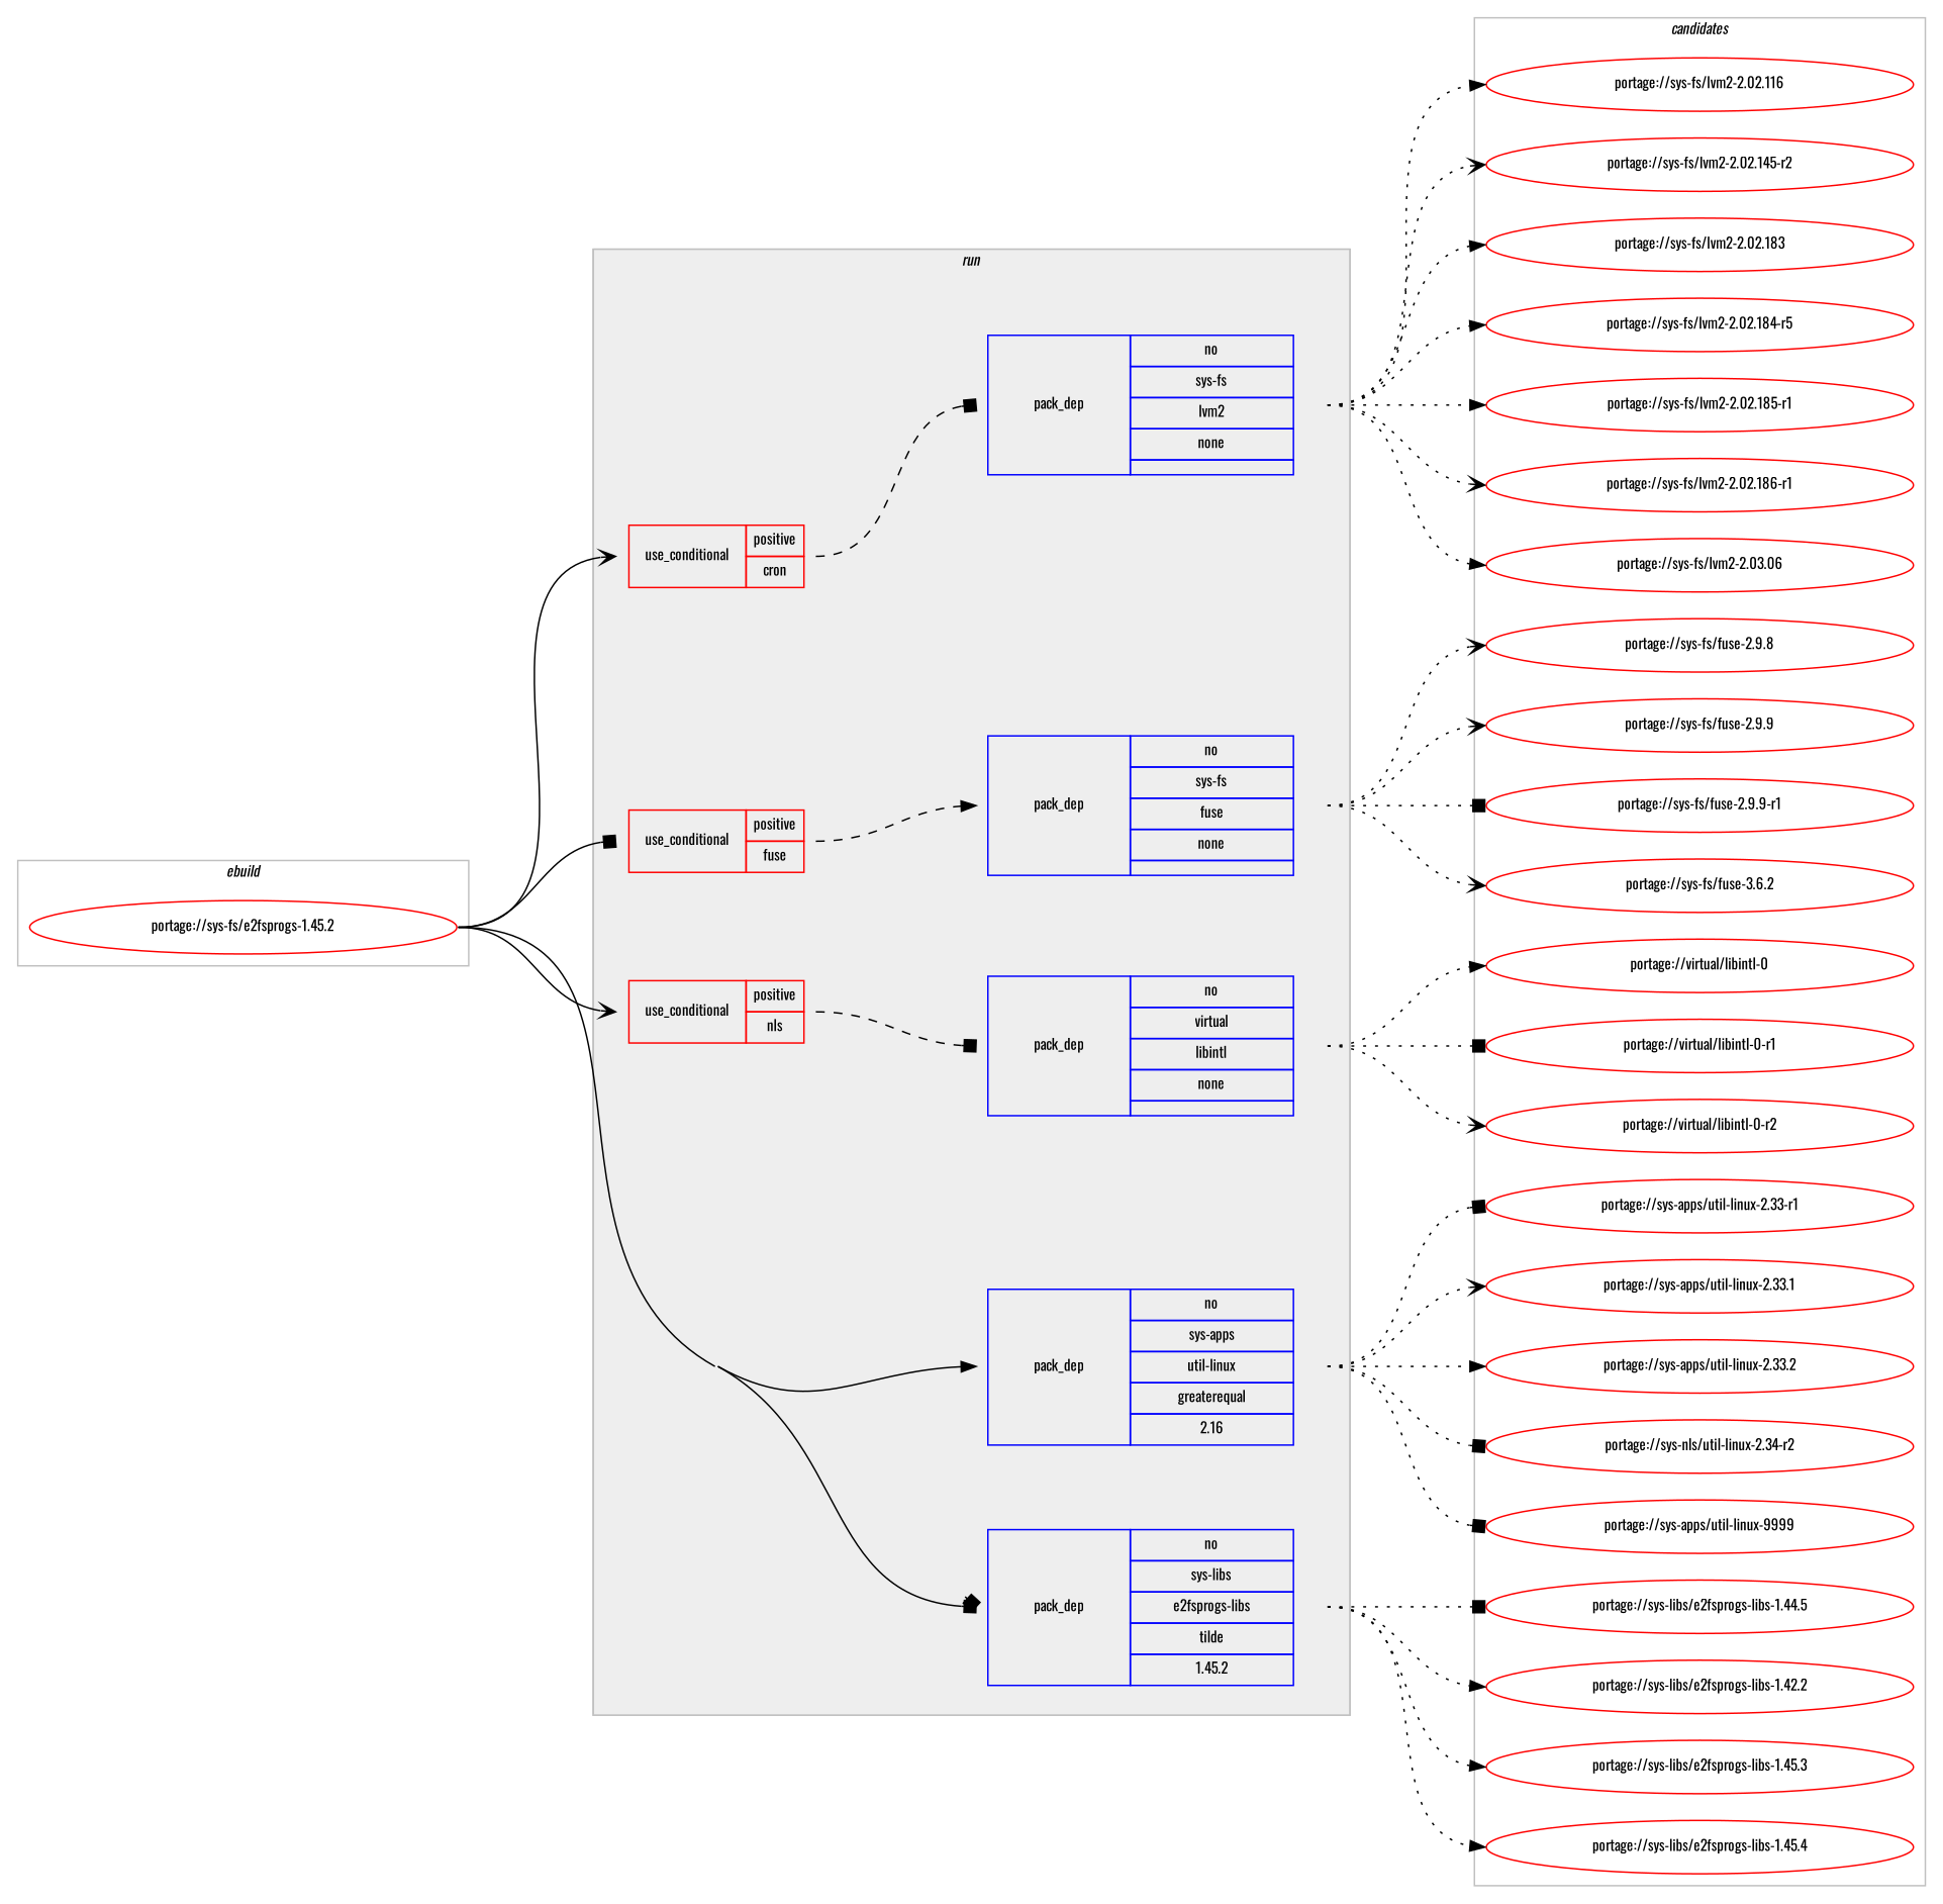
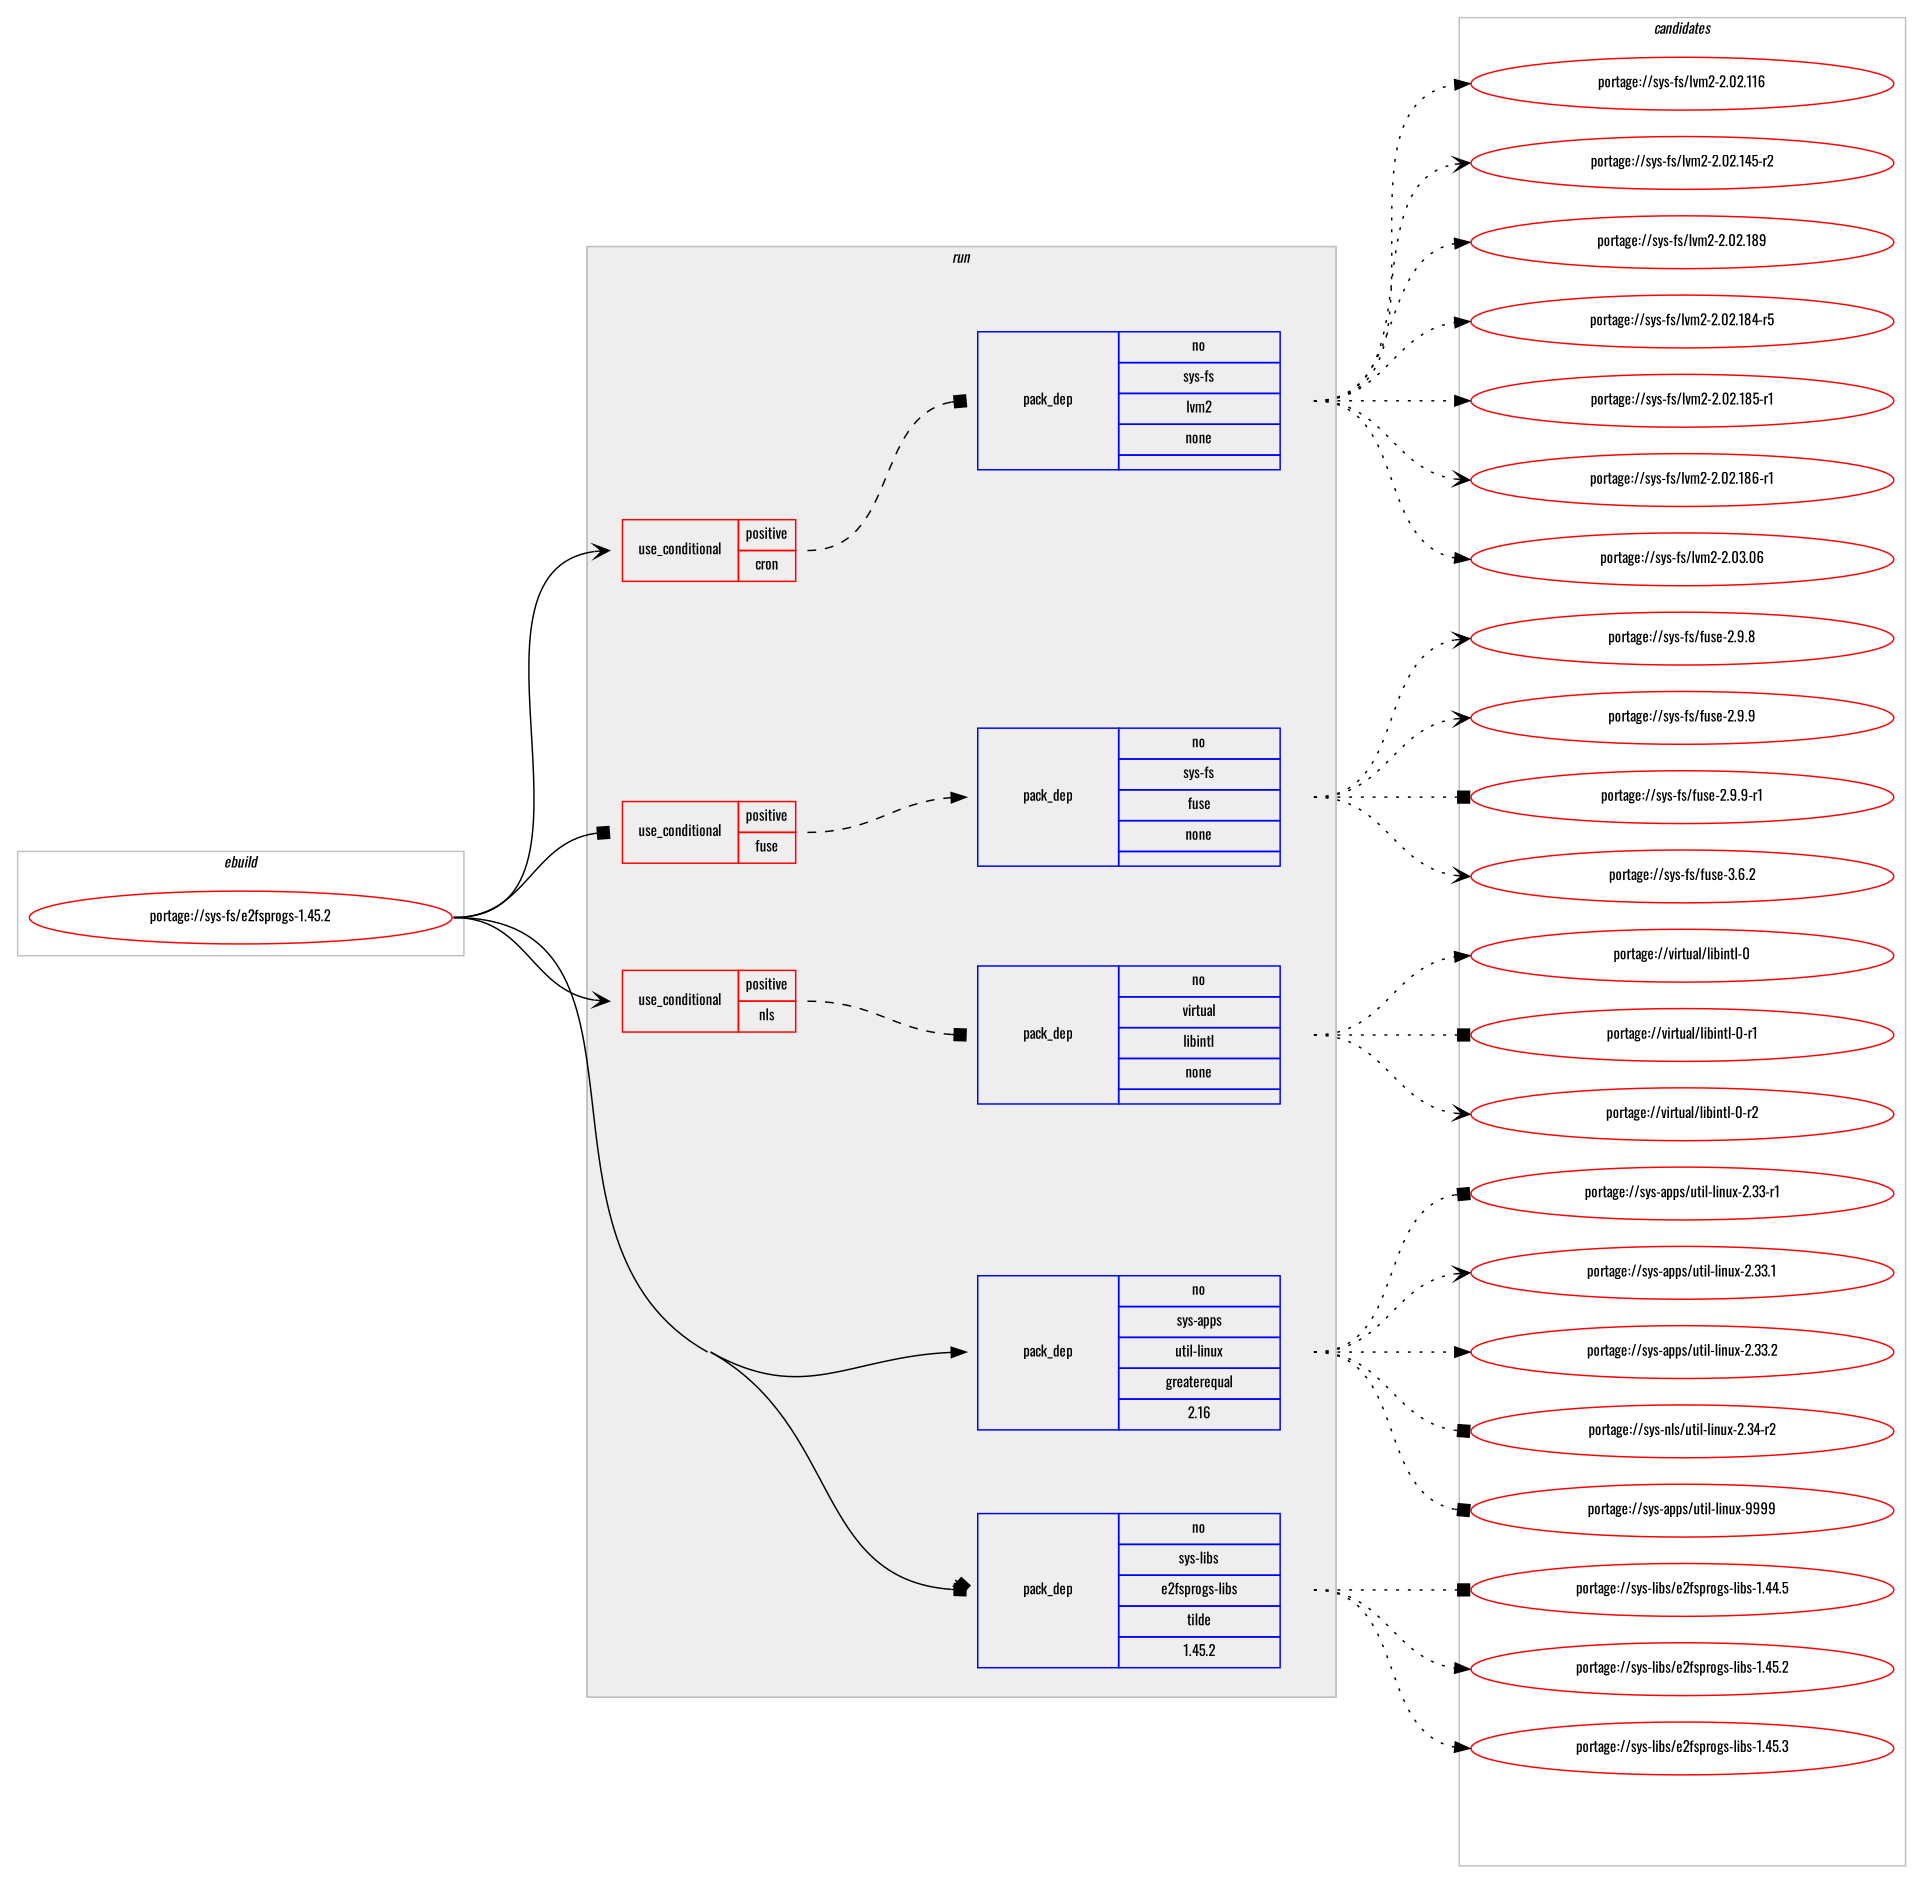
  digraph {
    compound=true
    concentrate=true
    fontname=Oswald
    fontsize=10
    newrank=true
    rankdir=LR
    ranksep=1.5
    node [color=red fontname=Oswald fontsize=10]
    edge [arrowhead=normal fontname=Oswald headport=w style=dotted tailport=e weight=100]
    n1 [label="portage://sys-fs/e2fsprogs-1.45.2" width=4]
    n2 [color=blue label=<<TABLE BORDER="0" CELLBORDER="1" CELLSPACING="0" CELLPADDING="4" WIDTH="220"><TR><TD ROWSPAN="6" CELLPADDING="30">pack_dep</TD></TR><TR><TD WIDTH="110">no</TD></TR><TR><TD>sys-fs</TD></TR><TR><TD>lvm2</TD></TR><TR><TD>none</TD></TR><TR><TD></TD></TR></TABLE>> shape=none]
    n3 [label=<<TABLE BORDER="0" CELLBORDER="1" CELLSPACING="0" CELLPADDING="4"><TR><TD ROWSPAN="3" CELLPADDING="10">use_conditional</TD></TR><TR><TD>positive</TD></TR><TR><TD>cron</TD></TR></TABLE>> shape=none]
    n4 [color=blue label=<<TABLE BORDER="0" CELLBORDER="1" CELLSPACING="0" CELLPADDING="4" WIDTH="220"><TR><TD ROWSPAN="6" CELLPADDING="30">pack_dep</TD></TR><TR><TD WIDTH="110">no</TD></TR><TR><TD>sys-fs</TD></TR><TR><TD>fuse</TD></TR><TR><TD>none</TD></TR><TR><TD></TD></TR></TABLE>> shape=none]
    n5 [label=<<TABLE BORDER="0" CELLBORDER="1" CELLSPACING="0" CELLPADDING="4"><TR><TD ROWSPAN="3" CELLPADDING="10">use_conditional</TD></TR><TR><TD>positive</TD></TR><TR><TD>fuse</TD></TR></TABLE>> shape=none]
    n6 [color=blue label=<<TABLE BORDER="0" CELLBORDER="1" CELLSPACING="0" CELLPADDING="4" WIDTH="220"><TR><TD ROWSPAN="6" CELLPADDING="30">pack_dep</TD></TR><TR><TD WIDTH="110">no</TD></TR><TR><TD>virtual</TD></TR><TR><TD>libintl</TD></TR><TR><TD>none</TD></TR><TR><TD></TD></TR></TABLE>> shape=none]
    n7 [label=<<TABLE BORDER="0" CELLBORDER="1" CELLSPACING="0" CELLPADDING="4"><TR><TD ROWSPAN="3" CELLPADDING="10">use_conditional</TD></TR><TR><TD>positive</TD></TR><TR><TD>nls</TD></TR></TABLE>> shape=none]
    n8 [color=blue label=<<TABLE BORDER="0" CELLBORDER="1" CELLSPACING="0" CELLPADDING="4" WIDTH="220"><TR><TD ROWSPAN="6" CELLPADDING="30">pack_dep</TD></TR><TR><TD WIDTH="110">no</TD></TR><TR><TD>sys-apps</TD></TR><TR><TD>util-linux</TD></TR><TR><TD>greaterequal</TD></TR><TR><TD>2.16</TD></TR></TABLE>> shape=none]
    n9 [color=blue label=<<TABLE BORDER="0" CELLBORDER="1" CELLSPACING="0" CELLPADDING="4" WIDTH="220"><TR><TD ROWSPAN="6" CELLPADDING="30">pack_dep</TD></TR><TR><TD WIDTH="110">no</TD></TR><TR><TD>sys-libs</TD></TR><TR><TD>e2fsprogs-libs</TD></TR><TR><TD>tilde</TD></TR><TR><TD>1.45.2</TD></TR></TABLE>> shape=none]
    n10 [label="portage://sys-fs/lvm2-2.02.116" width=4]
    n11 [label="portage://sys-fs/lvm2-2.02.145-r2" width=4]
-   n12 [label="portage://sys-fs/lvm2-2.02.183" width=4]
+   n12 [label="portage://sys-fs/lvm2-2.02.189" width=4]
    n13 [label="portage://sys-fs/lvm2-2.02.184-r5" width=4]
    n14 [label="portage://sys-fs/lvm2-2.02.185-r1" width=4]
    n15 [label="portage://sys-fs/lvm2-2.02.186-r1" width=4]
    n16 [label="portage://sys-fs/lvm2-2.03.06" width=4]
    n17 [label="portage://sys-fs/fuse-2.9.8" width=4]
    n18 [label="portage://sys-fs/fuse-2.9.9" width=4]
    n19 [label="portage://sys-fs/fuse-2.9.9-r1" width=4]
    n20 [label="portage://sys-fs/fuse-3.6.2" width=4]
    n21 [label="portage://virtual/libintl-0" width=4]
    n22 [label="portage://virtual/libintl-0-r1" width=4]
    n23 [label="portage://virtual/libintl-0-r2" width=4]
    n24 [label="portage://sys-apps/util-linux-2.33-r1" width=4]
    n25 [label="portage://sys-apps/util-linux-2.33.1" width=4]
    n26 [label="portage://sys-apps/util-linux-2.33.2" width=4]
    n27 [label="portage://sys-nls/util-linux-2.34-r2" width=4]
    n28 [label="portage://sys-apps/util-linux-9999" width=4]
    n29 [label="portage://sys-libs/e2fsprogs-libs-1.44.5" width=4]
-   n30 [label="portage://sys-libs/e2fsprogs-libs-1.42.2" width=4]
+   n30 [label="portage://sys-libs/e2fsprogs-libs-1.45.2" width=4]
    n31 [label="portage://sys-libs/e2fsprogs-libs-1.45.3" width=4]
-   n32 [label="portage://sys-libs/e2fsprogs-libs-1.45.4" width=4]
    subgraph cluster_1 {
      color=gray
      label=<<i>ebuild</i>>
      rank=same
      n1
    }
    subgraph cluster_2 {
      color=gray
      label=<<i>dependencies</i>>
      subgraph cluster_3 {
        color=gray
        fillcolor="#eeeeee"
        label=<<i>compile</i>>
        style=filled
      }
      subgraph cluster_4 {
        color=gray
        fillcolor="#eeeeee"
        label=<<i>compile and run</i>>
        style=filled
        subgraph sub_5 {
          color=gray
          fillcolor="#eeeeee"
          label=<<i>compile and run</i>>
          style=filled
          n3
          subgraph sub_6 {
            color=gray
            fillcolor="#eeeeee"
            label=<<i>compile and run</i>>
            style=filled
            n2
          }
        }
        subgraph sub_7 {
          color=gray
          fillcolor="#eeeeee"
          label=<<i>compile and run</i>>
          style=filled
          n5
          subgraph sub_8 {
            color=gray
            fillcolor="#eeeeee"
            label=<<i>compile and run</i>>
            style=filled
            n4
          }
        }
        subgraph sub_9 {
          color=gray
          fillcolor="#eeeeee"
          label=<<i>compile and run</i>>
          style=filled
          n7
          subgraph sub_10 {
            color=gray
            fillcolor="#eeeeee"
            label=<<i>compile and run</i>>
            style=filled
            n6
          }
        }
        subgraph sub_11 {
          color=gray
          fillcolor="#eeeeee"
          label=<<i>compile and run</i>>
          style=filled
          n8
        }
        subgraph sub_12 {
          color=gray
          fillcolor="#eeeeee"
          label=<<i>compile and run</i>>
          style=filled
          n9
        }
      }
      subgraph cluster_13 {
        color=gray
        fillcolor="#eeeeee"
        label=<<i>run</i>>
        style=filled
      }
    }
    subgraph cluster_14 {
      color=gray
      label=<<i>candidates</i>>
      rank=same
      subgraph sub_15 {
        color=black
        label=<<i>candidates</i>>
        nodesep=1
        rank=same
        n10
        n11
        n12
        n13
        n14
        n15
        n16
      }
      subgraph sub_16 {
        color=black
        label=<<i>candidates</i>>
        nodesep=1
        rank=same
        n17
        n18
        n19
        n20
      }
      subgraph sub_17 {
        color=black
        label=<<i>candidates</i>>
        nodesep=1
        rank=same
        n21
        n22
        n23
      }
      subgraph sub_18 {
        color=black
        label=<<i>candidates</i>>
        nodesep=1
        rank=same
        n24
        n25
        n26
        n27
        n28
      }
      subgraph sub_19 {
        color=black
        label=<<i>candidates</i>>
        nodesep=1
        rank=same
        n29
        n30
        n31
-       n32
      }
    }
    n1 -> n3 [arrowhead=vee style=solid weight=20]
    n1 -> n5 [arrowhead=box style=solid weight=20]
    n1 -> n7 [arrowhead=vee style=solid weight=20]
    n1 -> n8 [style=solid weight=20]
    n1 -> n9 [arrowhead=box style=solid weight=20]
    n2 -> n10
    n2 -> n11 [arrowhead=vee]
    n2 -> n12
    n2 -> n13
    n2 -> n14
    n2 -> n15 [arrowhead=vee]
    n2 -> n16
    n3 -> n2 [arrowhead=box style=dashed weight=20]
    n4 -> n17 [arrowhead=vee]
    n4 -> n18 [arrowhead=vee]
    n4 -> n19 [arrowhead=box]
    n4 -> n20 [arrowhead=vee]
    n5 -> n4 [style=dashed weight=20]
    n6 -> n21
    n6 -> n22 [arrowhead=box]
    n6 -> n23 [arrowhead=vee]
    n7 -> n6 [arrowhead=box style=dashed weight=20]
    n8 -> n24 [arrowhead=box]
    n8 -> n25 [arrowhead=vee]
    n8 -> n26
    n8 -> n27 [arrowhead=box]
    n8 -> n28 [arrowhead=box]
    n9 -> n29 [arrowhead=box]
    n9 -> n30
    n9 -> n31
-   n9 -> n32
  }
